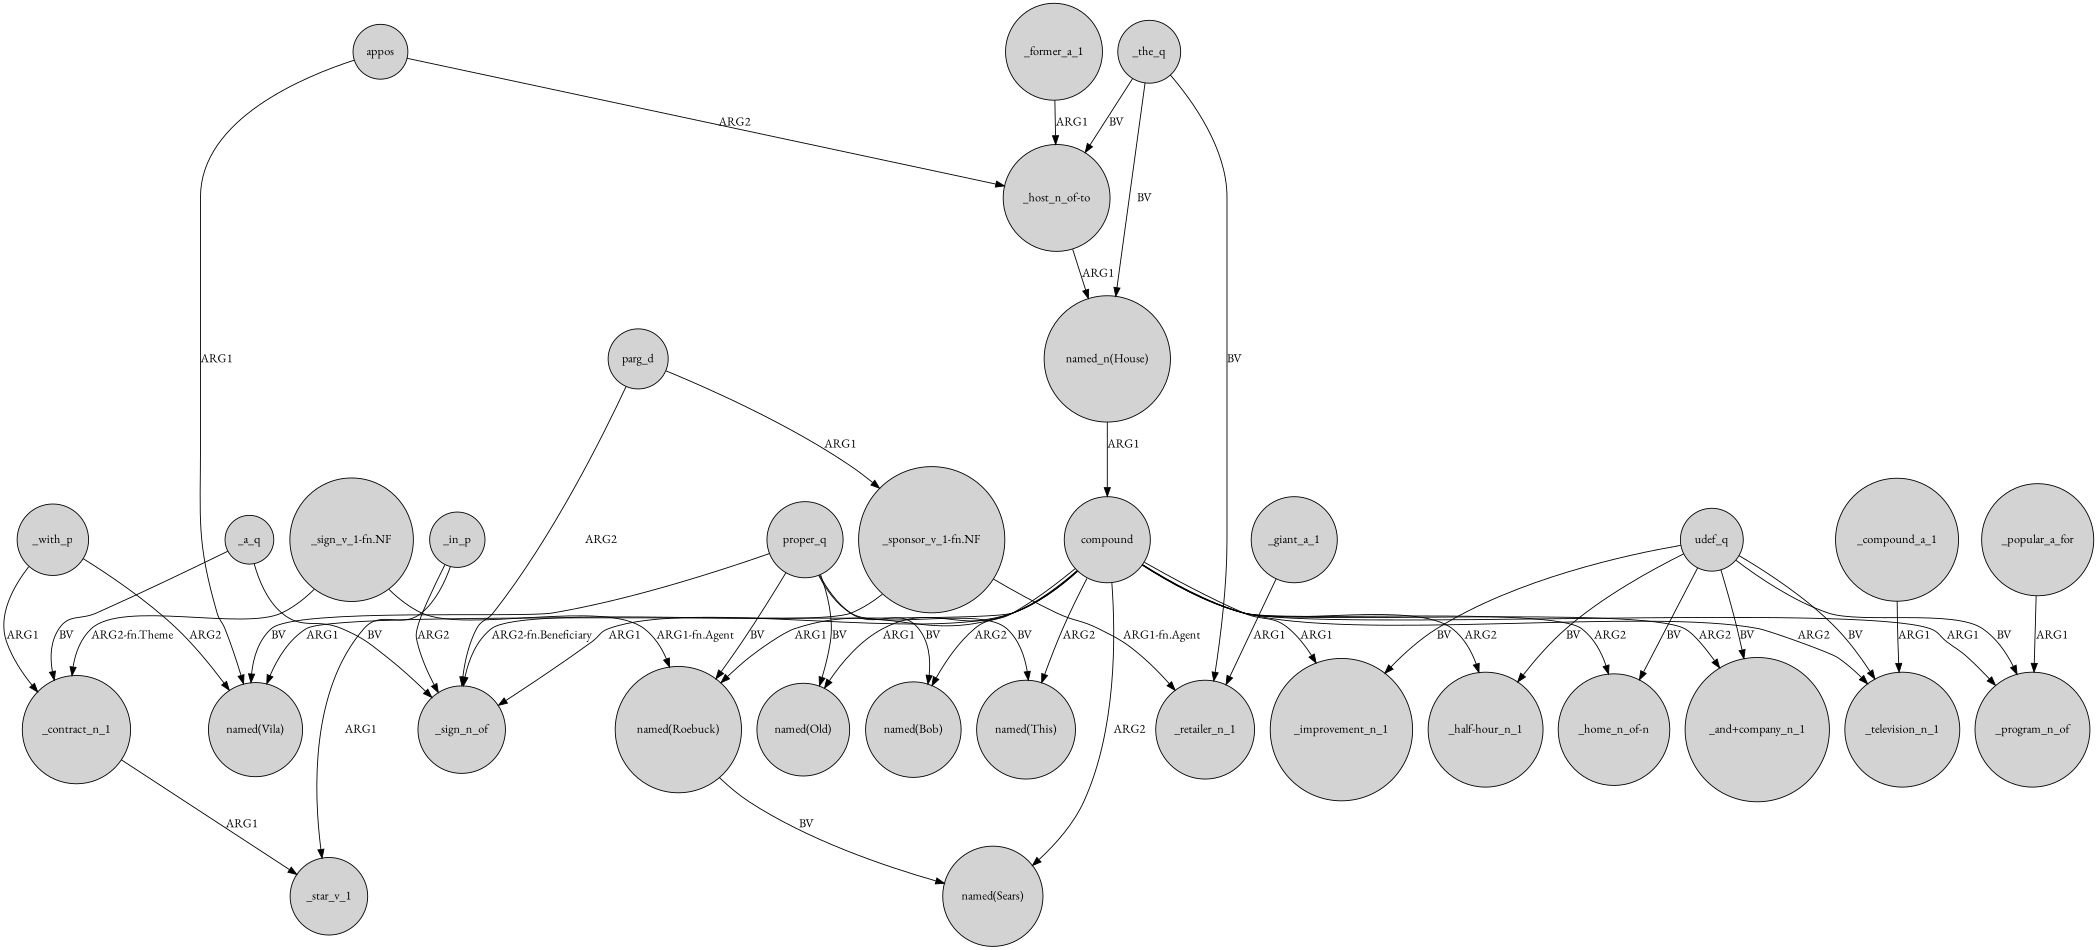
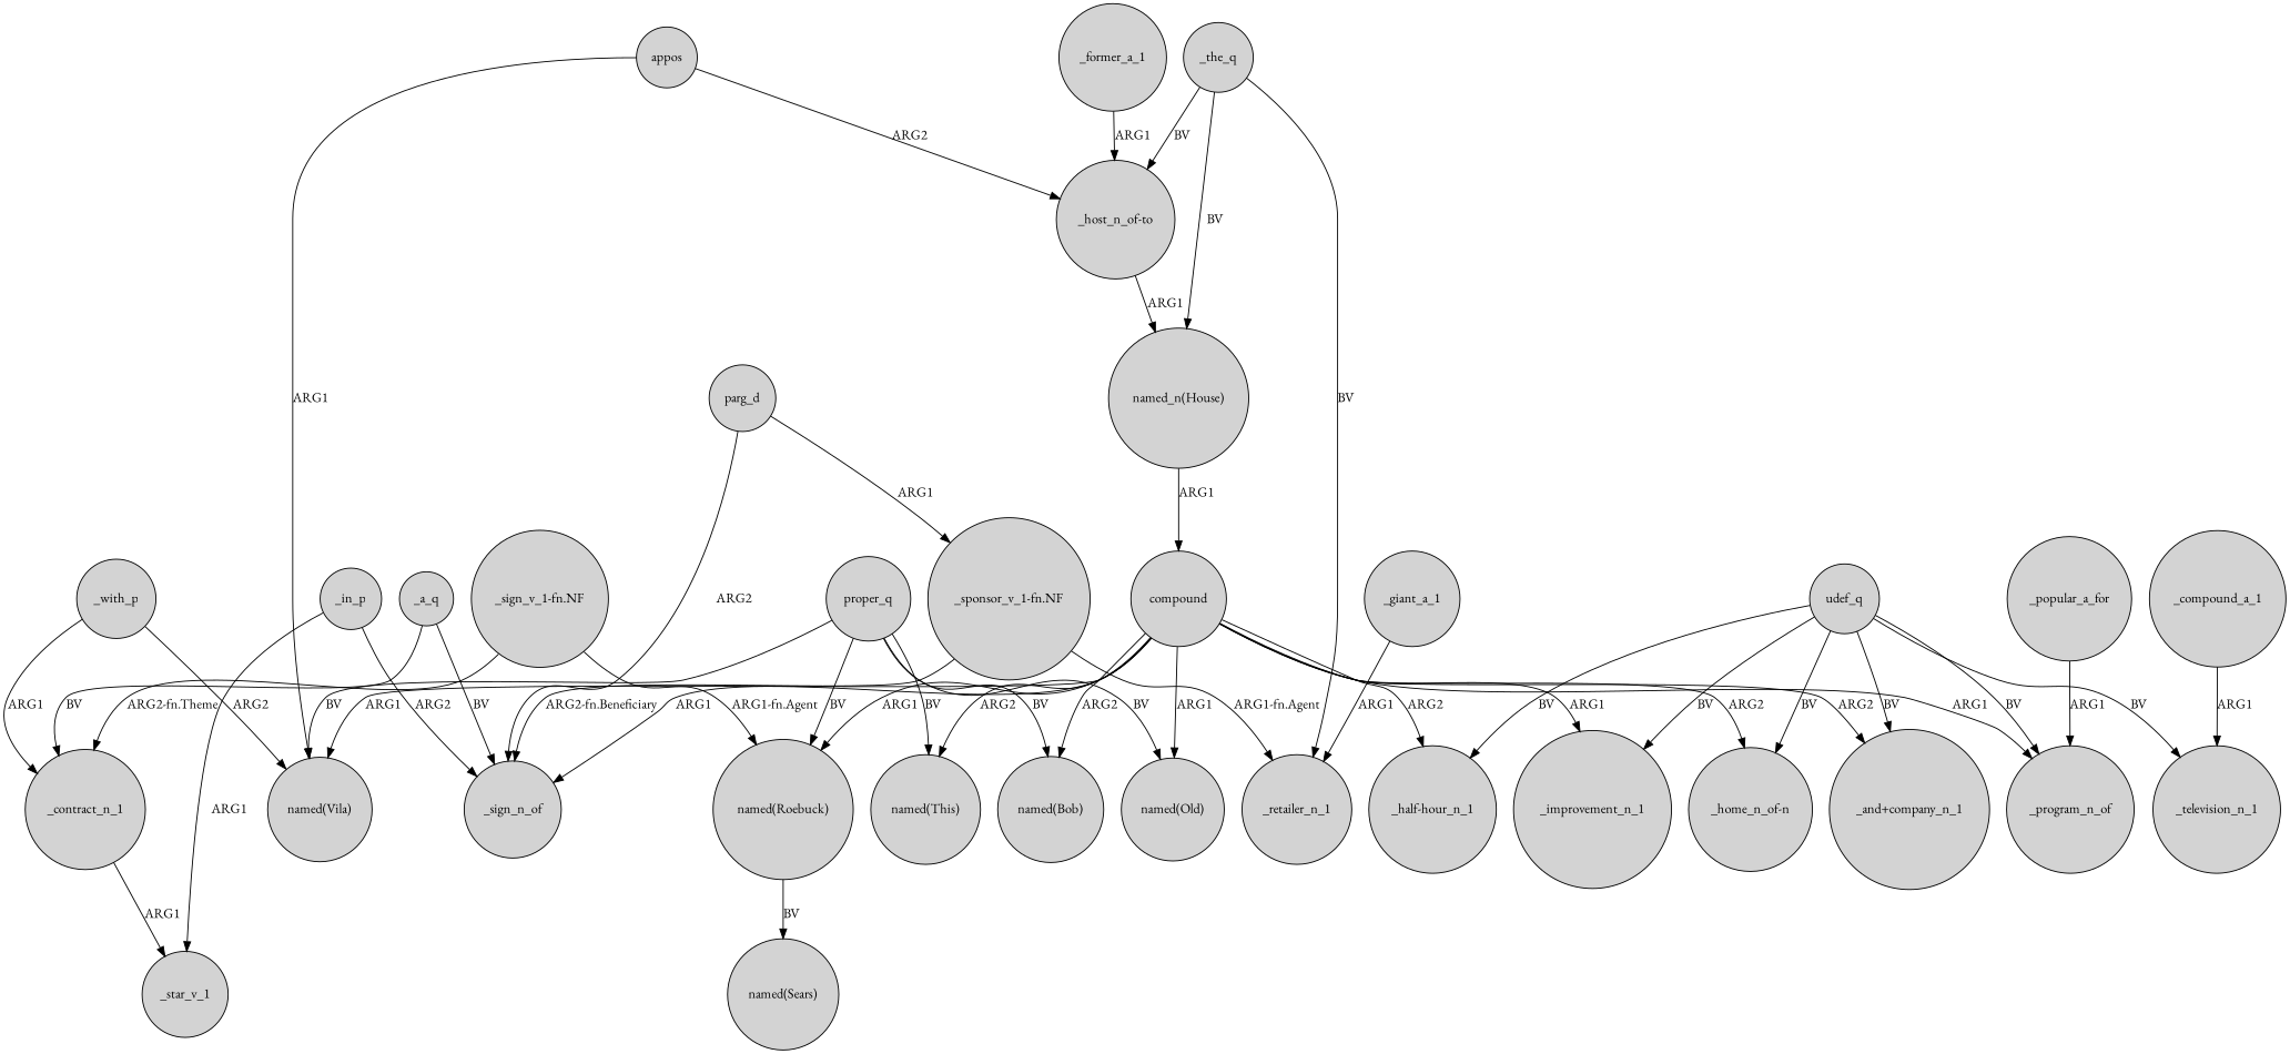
  digraph {
    fontname="EB Garamond"
    node [fontname="EB Garamond" shape=circle style=filled]
    edge [fontname="EB Garamond"]
    proper_q
    "named(Old)"
    "named(Vila)"
    "named(Roebuck)"
    "named(Bob)"
    "named(This)"
    "named(Sears)"
    compound
    _television_n_1
    "_half-hour_n_1"
    "_home_n_of-n"
    _program_n_of
    n13 [label=_sign_n_of]
    _improvement_n_1
    "_and+company_n_1"
    "named_n(House)"
    udef_q
    _former_a_1
    "_host_n_of-to"
    _with_p
    _contract_n_1
    _star_v_1
    _the_q
    _retailer_n_1
    appos
    _a_q
    _in_p
    parg_d
    "_sponsor_v_1-fn.NF"
    n30 [label=_compound_a_1]
    _giant_a_1
    "_sign_v_1-fn.NF"
    _popular_a_for
    proper_q -> "named(Old)" [label=BV]
    proper_q -> "named(Vila)" [label=BV]
    proper_q -> "named(Roebuck)" [label=BV]
    proper_q -> "named(Bob)" [label=BV]
    proper_q -> "named(This)" [label=BV]
    "named(Roebuck)" -> "named(Sears)" [label=BV]
    compound -> "named(Old)" [label=ARG1]
    compound -> "named(Vila)" [label=ARG1]
    compound -> "named(Roebuck)" [label=ARG1]
    compound -> "named(Bob)" [label=ARG2]
    compound -> "named(This)" [label=ARG2]
-   compound -> "named(Sears)" [label=ARG2]
-   compound -> _television_n_1 [label=ARG2]
    compound -> "_half-hour_n_1" [label=ARG2]
    compound -> "_home_n_of-n" [label=ARG2]
    compound -> _program_n_of [label=ARG1]
    compound -> n13 [label=ARG1]
    compound -> _improvement_n_1 [label=ARG1]
    compound -> "_and+company_n_1" [label=ARG2]
    "named_n(House)" -> compound [label=ARG1]
    udef_q -> _television_n_1 [label=BV]
    udef_q -> "_half-hour_n_1" [label=BV]
    udef_q -> "_home_n_of-n" [label=BV]
    udef_q -> _program_n_of [label=BV]
    udef_q -> _improvement_n_1 [label=BV]
    udef_q -> "_and+company_n_1" [label=BV]
    _former_a_1 -> "_host_n_of-to" [label=ARG1]
    "_host_n_of-to" -> "named_n(House)" [label=ARG1]
    _with_p -> "named(Vila)" [label=ARG2]
    _with_p -> _contract_n_1 [label=ARG1]
    _contract_n_1 -> _star_v_1 [label=ARG1]
    _the_q -> "named_n(House)" [label=BV]
    _the_q -> "_host_n_of-to" [label=BV]
    _the_q -> _retailer_n_1 [label=BV]
    appos -> "named(Vila)" [label=ARG1]
    appos -> "_host_n_of-to" [label=ARG2]
    _a_q -> n13 [label=BV]
    _a_q -> _contract_n_1 [label=BV]
    _in_p -> n13 [label=ARG2]
    _in_p -> _star_v_1 [label=ARG1]
    parg_d -> n13 [label=ARG2]
    parg_d -> "_sponsor_v_1-fn.NF" [label=ARG1]
    "_sponsor_v_1-fn.NF" -> n13 [label="ARG2-fn.Beneficiary"]
    "_sponsor_v_1-fn.NF" -> _retailer_n_1 [label="ARG1-fn.Agent"]
    n30 -> _television_n_1 [label=ARG1]
    _giant_a_1 -> _retailer_n_1 [label=ARG1]
    "_sign_v_1-fn.NF" -> "named(Roebuck)" [label="ARG1-fn.Agent"]
    "_sign_v_1-fn.NF" -> _contract_n_1 [label="ARG2-fn.Theme"]
    _popular_a_for -> _program_n_of [label=ARG1]
  }
